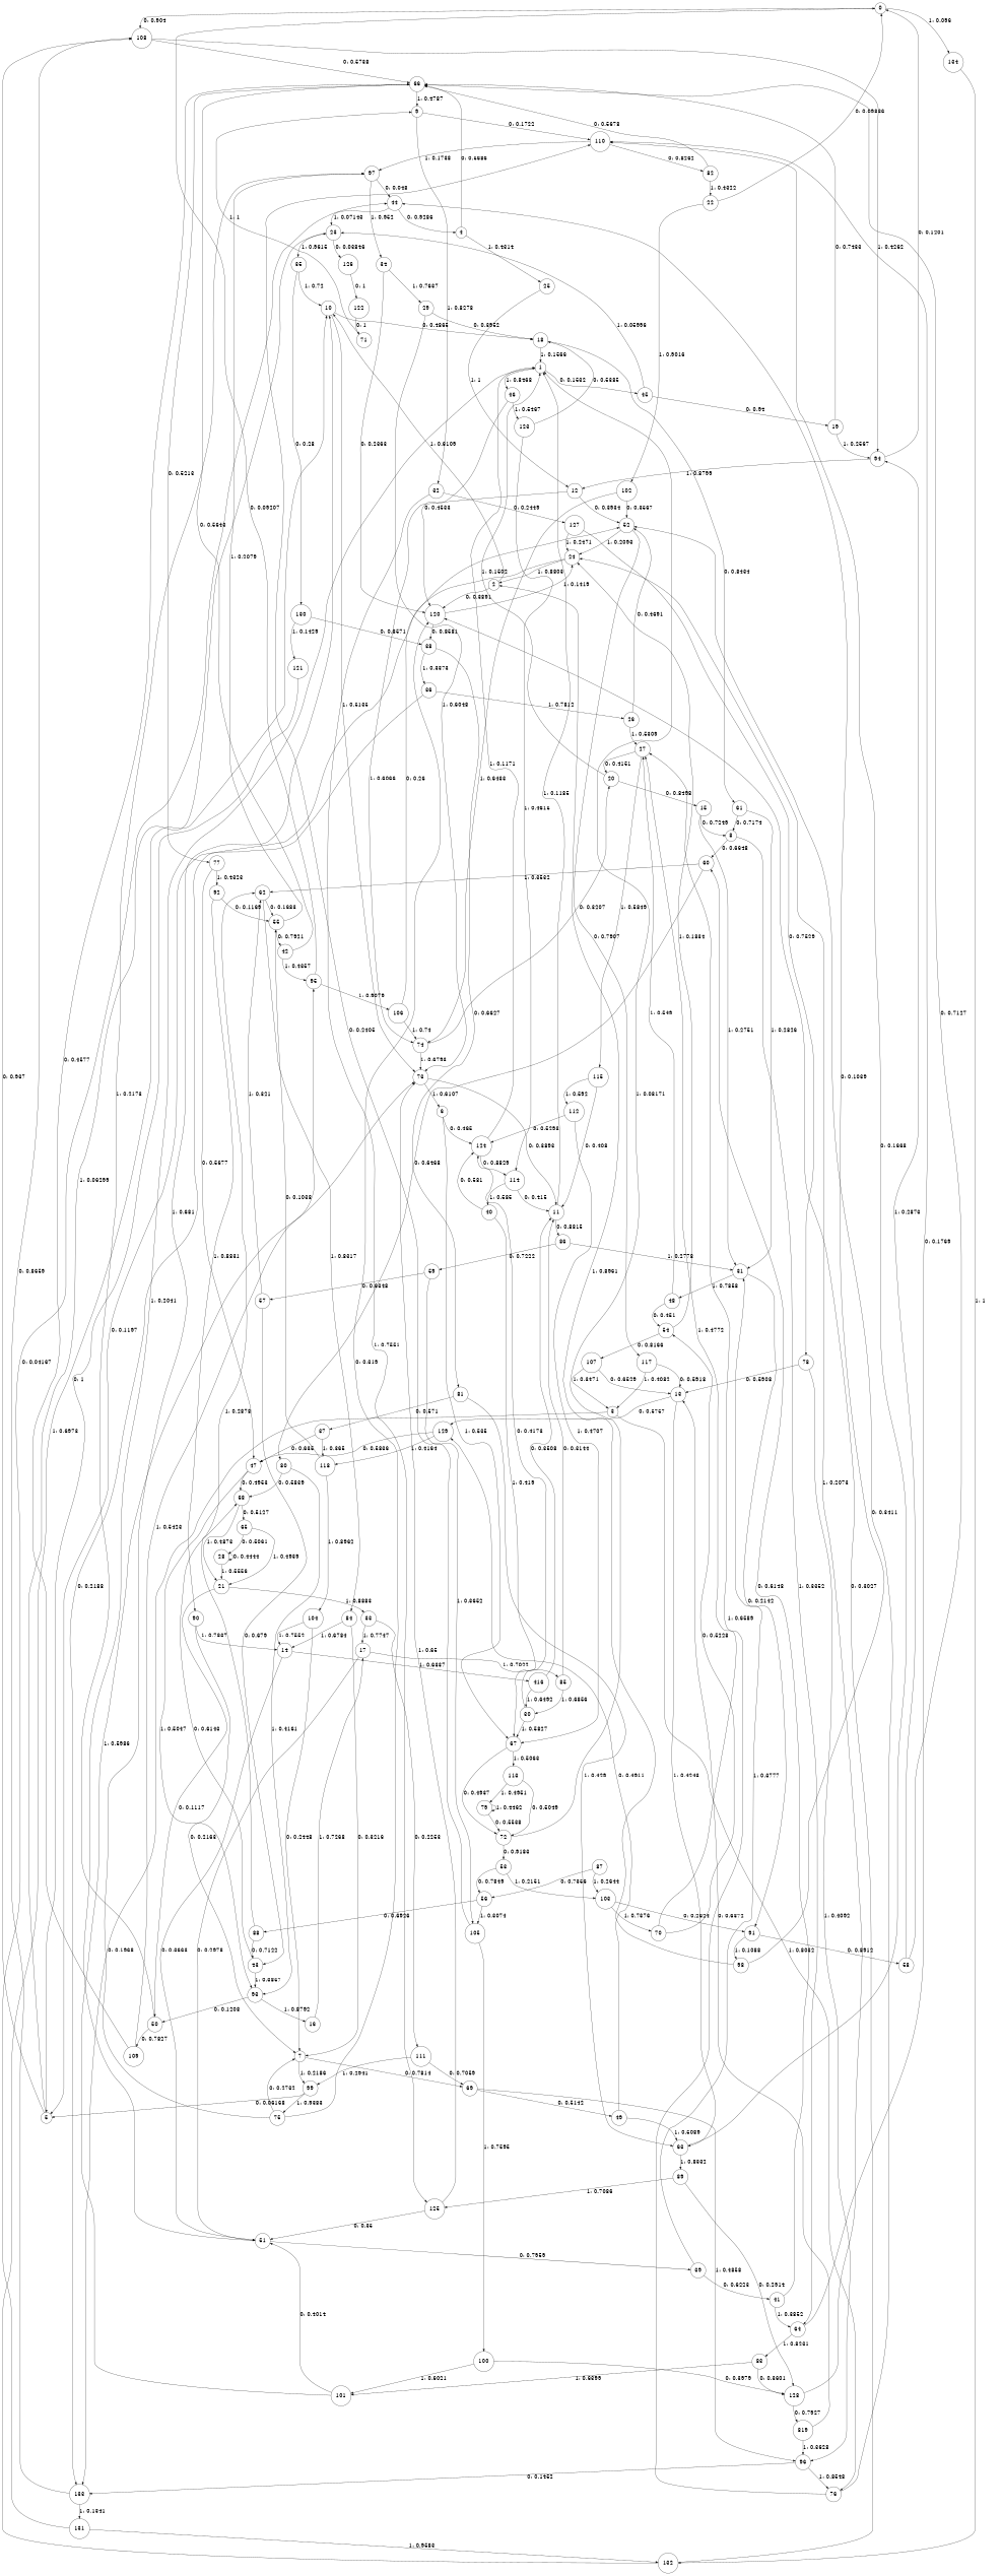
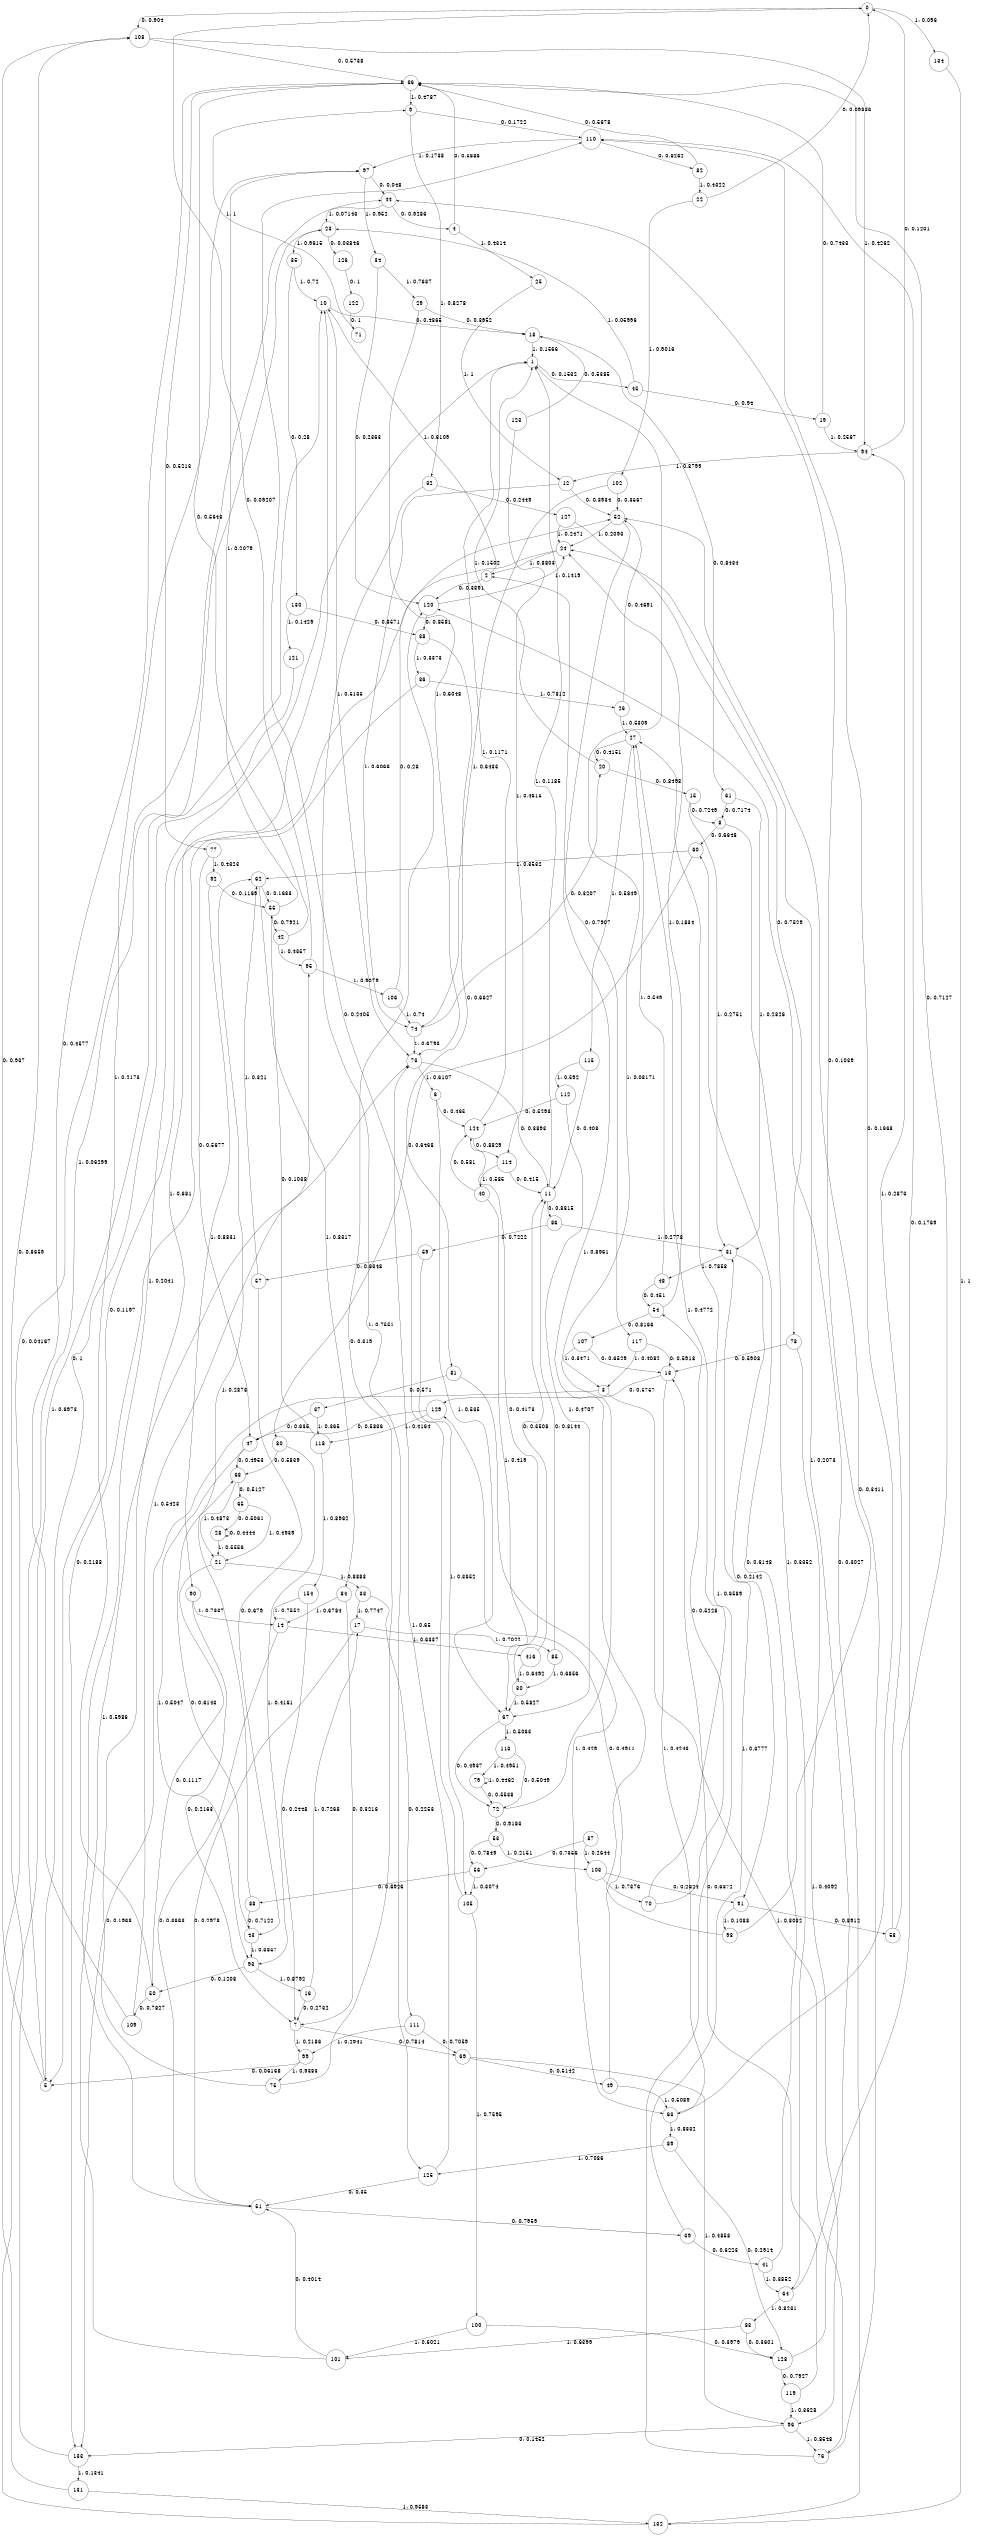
  digraph {
    node [fontsize=24 shape=circle]
    edge [fontsize=24]
    0
    108
    134
    66
    94
    132
    9
    77
    12
    120
    10
    1
    45
-   46
    23
    19
    123
    126
    35
    24
    38
    18
    114
    2
    73
    5
    36
    81
    61
    6
    11
    3
    133
    76
    131
    52
    27
    44
    117
    20
    115
    4
    25
    110
    32
    47
    92
    74
    122
    130
    124
    67
    72
    113
    87
    56
    103
    53
    79
    7
    69
    99
    49
    96
    75
    129
    63
    8
    60
    64
    62
    80
    83
    55
    84
    68
    93
    97
    82
    128
    101
    127
    125
    34
    22
    78
    51
    31
    86
    59
    91
    48
    105
    57
    13
    15
    118
    89
-   104
+   104 [label=154]
    14
    n101 [label=416]
    39
    30
    41
    58
    98
    54
    16
    17
    85
    21
    50
    33
    109
    111
    95
    102
    71
    121
    26
    112
    28
    29
    107
    37
    65
    42
    40
    106
    43
    88
    70
    100
-   119 [label=819]
+   119
    90
    0 -> 108 [label="0: 0.904    "]
    0 -> 134 [label="1: 0.096    "]
    108 -> 66 [label="0: 0.5738   "]
    108 -> 94 [label="1: 0.4262   "]
    134 -> 132 [label="1: 1        "]
    66 -> 9 [label="1: 0.4787   "]
    66 -> 77 [label="0: 0.5213   "]
    94 -> 0 [label="0: 0.1201   "]
    94 -> 12 [label="1: 0.8799   "]
    132 -> 120 [label="0: 0.3027   "]
    132 -> 10 [label="1: 0.6973   "]
    9 -> 110 [label="0: 0.1722   "]
    9 -> 32 [label="1: 0.8278   "]
    77 -> 47 [label="0: 0.5677   "]
    77 -> 92 [label="1: 0.4323   "]
    12 -> 52 [label="0: 0.3934   "]
    12 -> 74 [label="1: 0.6066   "]
    120 -> 24 [label="1: 0.1419   "]
    120 -> 38 [label="0: 0.8581   "]
    10 -> 18 [label="0: 0.4865   "]
    10 -> 73 [label="1: 0.5135   "]
    1 -> 45 [label="0: 0.1532   "]
-   1 -> 46 [label="1: 0.8468   "]
    45 -> 23 [label="1: 0.05996  "]
    45 -> 19 [label="0: 0.94     "]
-   46 -> 120 [label="0: 0.4533   "]
-   46 -> 123 [label="1: 0.5467   "]
    23 -> 126 [label="0: 0.03846  "]
    23 -> 35 [label="1: 0.9615   "]
    19 -> 66 [label="0: 0.7433   "]
    19 -> 94 [label="1: 0.2567   "]
    123 -> 18 [label="0: 0.5385   "]
    123 -> 114 [label="1: 0.4615   "]
    126 -> 122 [label="0: 1        "]
    35 -> 10 [label="1: 0.72     "]
    35 -> 130 [label="0: 0.28     "]
    24 -> 2 [label="1: 0.8803   "]
    24 -> 5 [label="0: 0.1197   "]
    38 -> 36 [label="1: 0.3373   "]
    38 -> 81 [label="0: 0.6627   "]
    18 -> 1 [label="1: 0.1566   "]
    18 -> 61 [label="0: 0.8434   "]
    114 -> 11 [label="0: 0.415    "]
    114 -> 40 [label="1: 0.585    "]
    2 -> 120 [label="0: 0.3891   "]
    2 -> 10 [label="1: 0.6109   "]
    73 -> 6 [label="1: 0.6107   "]
    73 -> 11 [label="0: 0.3893   "]
    5 -> 108 [label="0: 0.937    "]
    5 -> 23 [label="1: 0.06299  "]
    36 -> 133 [label="0: 0.2188   "]
    36 -> 26 [label="1: 0.7812   "]
    81 -> 63 [label="1: 0.429    "]
    81 -> 37 [label="0: 0.571    "]
    61 -> 8 [label="0: 0.7174   "]
    61 -> 31 [label="1: 0.2826   "]
    6 -> 124 [label="0: 0.465    "]
    6 -> 67 [label="1: 0.535    "]
    11 -> 1 [label="1: 0.1185   "]
    11 -> 86 [label="0: 0.8815   "]
    3 -> 133 [label="0: 0.1968   "]
    3 -> 76 [label="1: 0.8032   "]
    133 -> 108 [label="0: 0.8659   "]
    133 -> 131 [label="1: 0.1341   "]
    76 -> 52 [label="0: 0.3411   "]
    76 -> 27 [label="1: 0.6589   "]
    131 -> 132 [label="1: 0.9583   "]
    131 -> 44 [label="0: 0.04167  "]
    52 -> 24 [label="1: 0.2093   "]
    52 -> 117 [label="0: 0.7907   "]
    27 -> 20 [label="0: 0.4151   "]
    27 -> 115 [label="1: 0.5849   "]
    44 -> 23 [label="1: 0.07143  "]
    44 -> 4 [label="0: 0.9286   "]
    117 -> 3 [label="1: 0.4082   "]
    117 -> 13 [label="0: 0.5918   "]
    20 -> 1 [label="1: 0.1502   "]
    20 -> 15 [label="0: 0.8498   "]
    115 -> 11 [label="0: 0.408    "]
    115 -> 112 [label="1: 0.592    "]
    4 -> 66 [label="0: 0.5686   "]
    4 -> 25 [label="1: 0.4314   "]
    25 -> 12 [label="1: 1        "]
    110 -> 97 [label="1: 0.1738   "]
    110 -> 82 [label="0: 0.8262   "]
    32 -> 127 [label="0: 0.2449   "]
    32 -> 125 [label="1: 0.7551   "]
    47 -> 68 [label="0: 0.4953   "]
    47 -> 93 [label="1: 0.5047   "]
    92 -> 55 [label="0: 0.1169   "]
    92 -> 90 [label="1: 0.8831   "]
    74 -> 73 [label="1: 0.6793   "]
    74 -> 20 [label="0: 0.3207   "]
    122 -> 71 [label="0: 1        "]
    130 -> 38 [label="0: 0.8571   "]
    130 -> 121 [label="1: 0.1429   "]
    124 -> 1 [label="1: 0.1171   "]
    124 -> 114 [label="0: 0.8829   "]
    67 -> 72 [label="0: 0.4937   "]
    67 -> 113 [label="1: 0.5063   "]
    72 -> 1 [label="1: 0.08171  "]
    72 -> 53 [label="0: 0.9183   "]
    113 -> 72 [label="0: 0.5049   "]
    113 -> 79 [label="1: 0.4951   "]
    87 -> 56 [label="0: 0.7356   "]
    87 -> 103 [label="1: 0.2644   "]
    56 -> 105 [label="1: 0.3074   "]
    56 -> 88 [label="0: 0.6926   "]
    103 -> 91 [label="0: 0.2624   "]
    103 -> 70 [label="1: 0.7376   "]
    53 -> 56 [label="0: 0.7849   "]
    53 -> 103 [label="1: 0.2151   "]
    79 -> 72 [label="0: 0.5538   "]
    79 -> 79 [label="1: 0.4462   "]
    7 -> 69 [label="0: 0.7814   "]
    7 -> 99 [label="1: 0.2186   "]
    69 -> 49 [label="0: 0.5142   "]
    69 -> 96 [label="1: 0.4858   "]
    99 -> 5 [label="0: 0.06168  "]
    99 -> 75 [label="1: 0.9383   "]
    49 -> 129 [label="0: 0.4911   "]
    49 -> 63 [label="1: 0.5089   "]
    96 -> 133 [label="0: 0.1452   "]
    96 -> 76 [label="1: 0.8548   "]
    75 -> 120 [label="0: 0.319    "]
    75 -> 10 [label="1: 0.681    "]
    129 -> 47 [label="0: 0.5836   "]
    129 -> 118 [label="1: 0.4164   "]
    63 -> 110 [label="0: 0.1668   "]
    63 -> 89 [label="1: 0.8332   "]
    8 -> 60 [label="0: 0.6648   "]
    8 -> 64 [label="1: 0.3352   "]
    60 -> 62 [label="1: 0.3532   "]
    60 -> 80 [label="0: 0.6468   "]
    64 -> 110 [label="0: 0.1769   "]
    64 -> 83 [label="1: 0.8231   "]
    62 -> 55 [label="0: 0.1683   "]
    62 -> 84 [label="1: 0.8317   "]
    80 -> 68 [label="0: 0.5839   "]
    80 -> 93 [label="1: 0.4161   "]
    83 -> 128 [label="0: 0.3601   "]
    83 -> 101 [label="1: 0.6399   "]
    55 -> 97 [label="1: 0.2079   "]
    55 -> 42 [label="0: 0.7921   "]
    84 -> 7 [label="0: 0.3216   "]
    84 -> 14 [label="1: 0.6784   "]
    68 -> 21 [label="1: 0.4873   "]
    68 -> 65 [label="0: 0.5127   "]
    93 -> 16 [label="1: 0.8792   "]
    93 -> 50 [label="0: 0.1208   "]
    97 -> 44 [label="0: 0.048    "]
    97 -> 34 [label="1: 0.952    "]
    82 -> 66 [label="0: 0.5678   "]
    82 -> 22 [label="1: 0.4322   "]
    128 -> 24 [label="1: 0.2073   "]
    128 -> 119 [label="0: 0.7927   "]
    101 -> 73 [label="1: 0.5986   "]
    101 -> 51 [label="0: 0.4014   "]
    127 -> 24 [label="1: 0.2471   "]
    127 -> 78 [label="0: 0.7529   "]
    125 -> 73 [label="1: 0.65     "]
    125 -> 51 [label="0: 0.35     "]
    34 -> 120 [label="0: 0.2363   "]
    34 -> 29 [label="1: 0.7637   "]
    22 -> 0 [label="0: 0.09836  "]
    22 -> 102 [label="1: 0.9016   "]
    78 -> 96 [label="1: 0.4092   "]
    78 -> 13 [label="0: 0.5908   "]
    51 -> 1 [label="1: 0.2041   "]
    51 -> 39 [label="0: 0.7959   "]
    31 -> 91 [label="0: 0.2142   "]
    31 -> 48 [label="1: 0.7858   "]
    86 -> 31 [label="1: 0.2778   "]
    86 -> 59 [label="0: 0.7222   "]
    59 -> 105 [label="1: 0.3652   "]
    59 -> 57 [label="0: 0.6348   "]
    91 -> 58 [label="0: 0.8912   "]
    91 -> 98 [label="1: 0.1088   "]
    48 -> 27 [label="1: 0.549    "]
    48 -> 54 [label="0: 0.451    "]
    105 -> 110 [label="0: 0.2405   "]
    105 -> 100 [label="1: 0.7595   "]
    57 -> 62 [label="1: 0.321    "]
    57 -> 43 [label="0: 0.679    "]
    13 -> 129 [label="0: 0.5757   "]
    13 -> 63 [label="1: 0.4243   "]
    15 -> 8 [label="0: 0.7249   "]
    15 -> 31 [label="1: 0.2751   "]
    118 -> 55 [label="0: 0.1038   "]
    118 -> 104 [label="1: 0.8962   "]
    89 -> 128 [label="0: 0.2914   "]
    89 -> 125 [label="1: 0.7086   "]
    104 -> 7 [label="0: 0.2448   "]
    104 -> 14 [label="1: 0.7552   "]
    14 -> 51 [label="0: 0.3663   "]
    14 -> n101 [label="1: 0.6337   "]
    n101 -> 11 [label="0: 0.3508   "]
    n101 -> 30 [label="1: 0.6492   "]
    39 -> 31 [label="1: 0.3777   "]
    39 -> 41 [label="0: 0.6223   "]
    30 -> 124 [label="0: 0.4173   "]
    30 -> 67 [label="1: 0.5827   "]
    41 -> 60 [label="0: 0.6148   "]
    41 -> 64 [label="1: 0.3852   "]
    58 -> 66 [label="0: 0.7127   "]
    58 -> 94 [label="1: 0.2873   "]
    98 -> 2 [label="1: 0.8961   "]
    98 -> 44 [label="0: 0.1039   "]
    54 -> 24 [label="1: 0.1834   "]
    54 -> 107 [label="0: 0.8166   "]
-   75 -> 7 [label="0: 0.2732   "]
+   16 -> 7 [label="0: 0.2732   "]
    16 -> 17 [label="1: 0.7268   "]
    17 -> 51 [label="0: 0.2978   "]
    17 -> 85 [label="1: 0.7022   "]
    85 -> 11 [label="0: 0.3144   "]
    85 -> 30 [label="1: 0.6856   "]
    21 -> 50 [label="0: 0.1117   "]
    21 -> 33 [label="1: 0.8883   "]
    50 -> 97 [label="1: 0.2173   "]
    50 -> 109 [label="0: 0.7827   "]
    33 -> 17 [label="1: 0.7747   "]
    33 -> 111 [label="0: 0.2253   "]
    109 -> 66 [label="0: 0.4577   "]
    109 -> 95 [label="1: 0.5423   "]
    111 -> 69 [label="0: 0.7059   "]
    111 -> 99 [label="1: 0.2941   "]
    95 -> 0 [label="0: 0.09207  "]
    95 -> 106 [label="1: 0.9079   "]
    102 -> 52 [label="0: 0.3567   "]
    102 -> 74 [label="1: 0.6433   "]
    71 -> 9 [label="1: 1        "]
    121 -> 5 [label="0: 1        "]
    26 -> 52 [label="0: 0.4691   "]
    26 -> 27 [label="1: 0.5309   "]
    112 -> 124 [label="0: 0.5293   "]
    112 -> 67 [label="1: 0.4707   "]
    28 -> 21 [label="1: 0.5556   "]
    28 -> 28 [label="0: 0.4444   "]
    29 -> 18 [label="0: 0.3952   "]
    29 -> 73 [label="1: 0.6048   "]
    107 -> 3 [label="1: 0.3471   "]
    107 -> 13 [label="0: 0.6529   "]
    37 -> 47 [label="0: 0.635    "]
    37 -> 118 [label="1: 0.365    "]
    65 -> 21 [label="1: 0.4939   "]
    65 -> 28 [label="0: 0.5061   "]
    42 -> 66 [label="0: 0.5643   "]
    42 -> 95 [label="1: 0.4357   "]
    40 -> 124 [label="0: 0.581    "]
    40 -> 67 [label="1: 0.419    "]
    106 -> 52 [label="0: 0.26     "]
    106 -> 74 [label="1: 0.74     "]
    43 -> 68 [label="0: 0.6143   "]
    43 -> 93 [label="1: 0.3857   "]
    88 -> 62 [label="1: 0.2878   "]
    88 -> 43 [label="0: 0.7122   "]
    70 -> 27 [label="1: 0.4772   "]
    70 -> 54 [label="0: 0.5228   "]
    100 -> 128 [label="0: 0.3979   "]
    100 -> 101 [label="1: 0.6021   "]
    119 -> 96 [label="1: 0.3628   "]
    119 -> 13 [label="0: 0.6372   "]
    90 -> 7 [label="0: 0.2163   "]
    90 -> 14 [label="1: 0.7837   "]
  }
